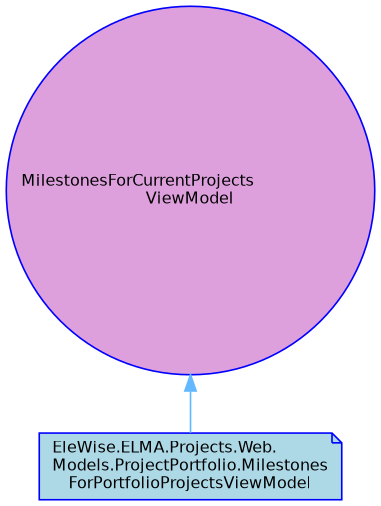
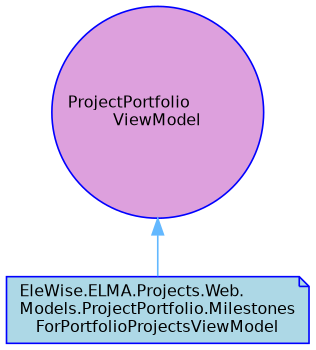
  digraph {
    node [color=blue fontname=Helvetica fontsize=10 style=filled]
    n1 [fillcolor=lightblue fontcolor=black height=0.2 label="EleWise.ELMA.Projects.Web.\lModels.ProjectPortfolio.Milestones\lForPortfolioProjectsViewModel" shape=note width=0.4]
-   n2 [fillcolor=plum height=0.2 label="MilestonesForCurrentProjects\lViewModel" shape=circle width=0.4]
+   n2 [fillcolor=plum height=0.2 label="ProjectPortfolio\lViewModel" shape=circle width=0.4]
    n2 -> n1 [color=steelblue1 dir=back fontname=Helvetica fontsize=10 labelfontname=Helvetica labelfontsize=10 style=solid]
  }
